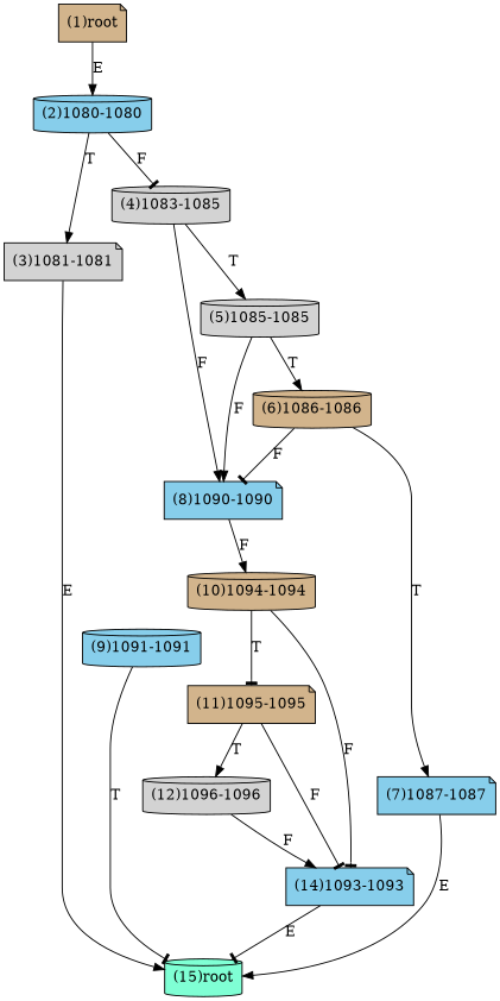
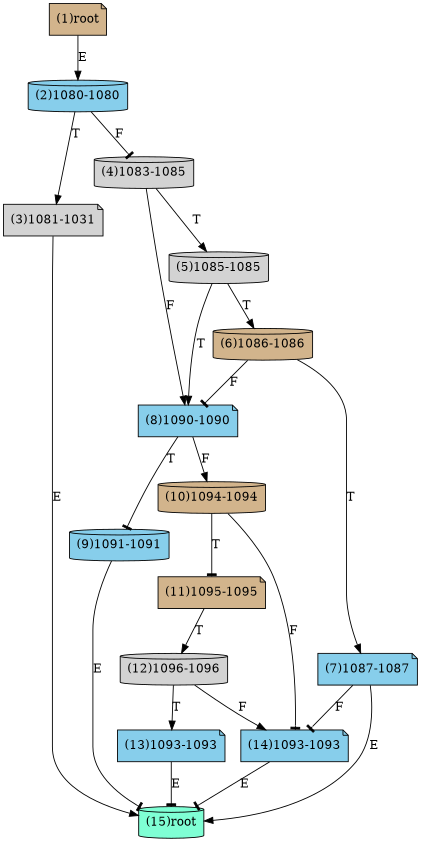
  digraph {
    node [fillcolor=skyblue shape=cylinder style=filled]
    edge [arrowhead=normal]
    n1 [fillcolor=tan label="(1)root" shape=note]
    n2 [label="(2)1080-1080"]
-   n3 [fillcolor=lightgrey label="(3)1081-1081" shape=note]
+   n3 [fillcolor=lightgrey label="(3)1081-1031" shape=note]
    n4 [fillcolor=lightgrey label="(4)1083-1085"]
    n5 [fillcolor=aquamarine label="(15)root"]
    n6 [fillcolor=lightgrey label="(5)1085-1085"]
    n7 [label="(8)1090-1090" shape=note]
    n8 [fillcolor=tan label="(6)1086-1086"]
    n9 [label="(9)1091-1091"]
    n10 [fillcolor=tan label="(10)1094-1094"]
    n11 [label="(7)1087-1087" shape=note]
    n12 [fillcolor=tan label="(11)1095-1095" shape=note]
    n13 [label="(14)1093-1093" shape=note]
    n14 [fillcolor=lightgrey label="(12)1096-1096"]
+   n15 [label="(13)1093-1093" shape=note]
    n1 -> n2 [label=E]
    n2 -> n3 [label=T]
    n2 -> n4 [arrowhead=tee label=F]
    n3 -> n5 [label=E]
    n4 -> n6 [label=T]
    n4 -> n7 [label=F]
-   n6 -> n7 [label=F]
+   n6 -> n7 [label=T]
    n6 -> n8 [label=T]
+   n7 -> n9 [arrowhead=tee label=T]
    n7 -> n10 [label=F]
    n8 -> n7 [arrowhead=tee label=F]
    n8 -> n11 [label=T]
-   n9 -> n5 [arrowhead=tee label=T]
+   n9 -> n5 [arrowhead=tee label=E]
    n10 -> n12 [arrowhead=tee label=T]
    n10 -> n13 [arrowhead=tee label=F]
    n11 -> n5 [label=E]
-   n12 -> n13 [arrowhead=tee label=F]
+   n11 -> n13 [arrowhead=tee label=F]
    n12 -> n14 [label=T]
    n13 -> n5 [arrowhead=tee label=E]
    n14 -> n13 [label=F]
+   n14 -> n15 [label=T]
+   n15 -> n5 [arrowhead=tee label=E]
  }
